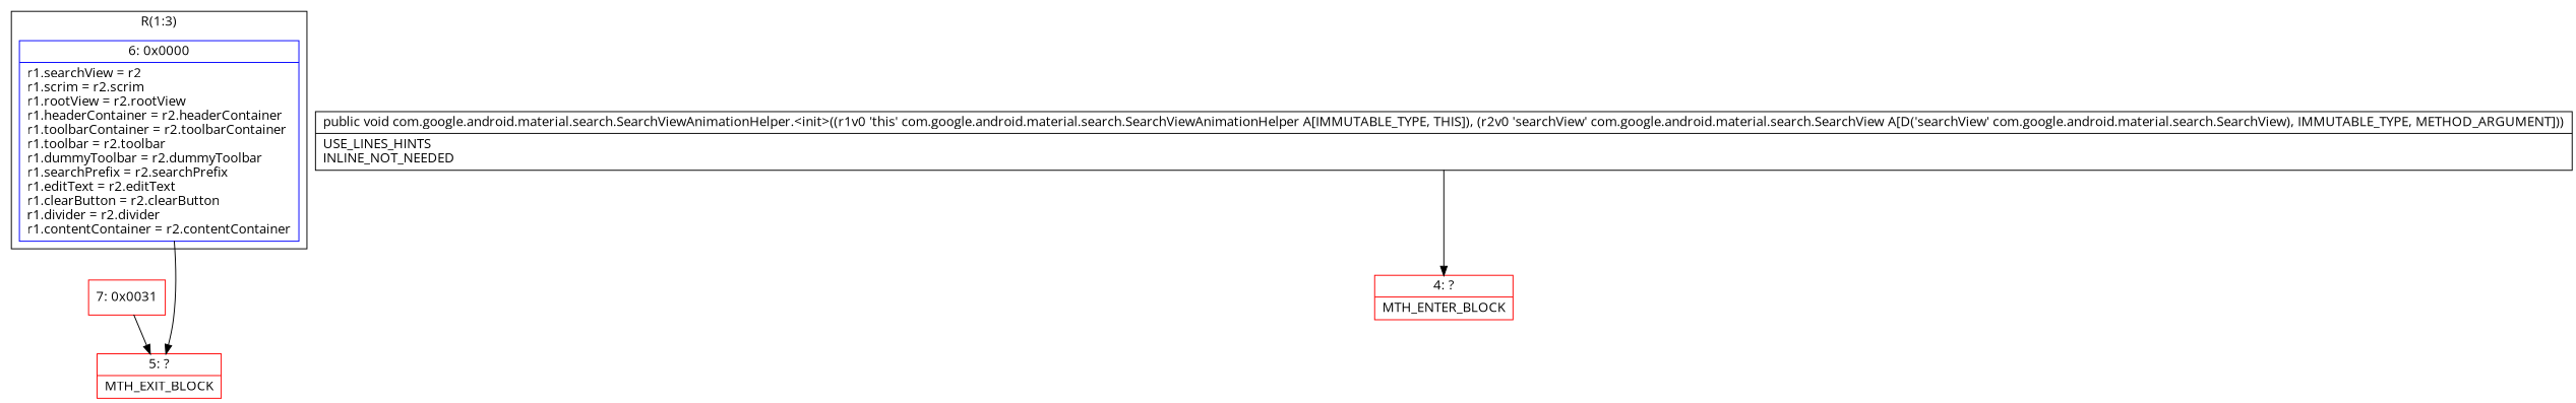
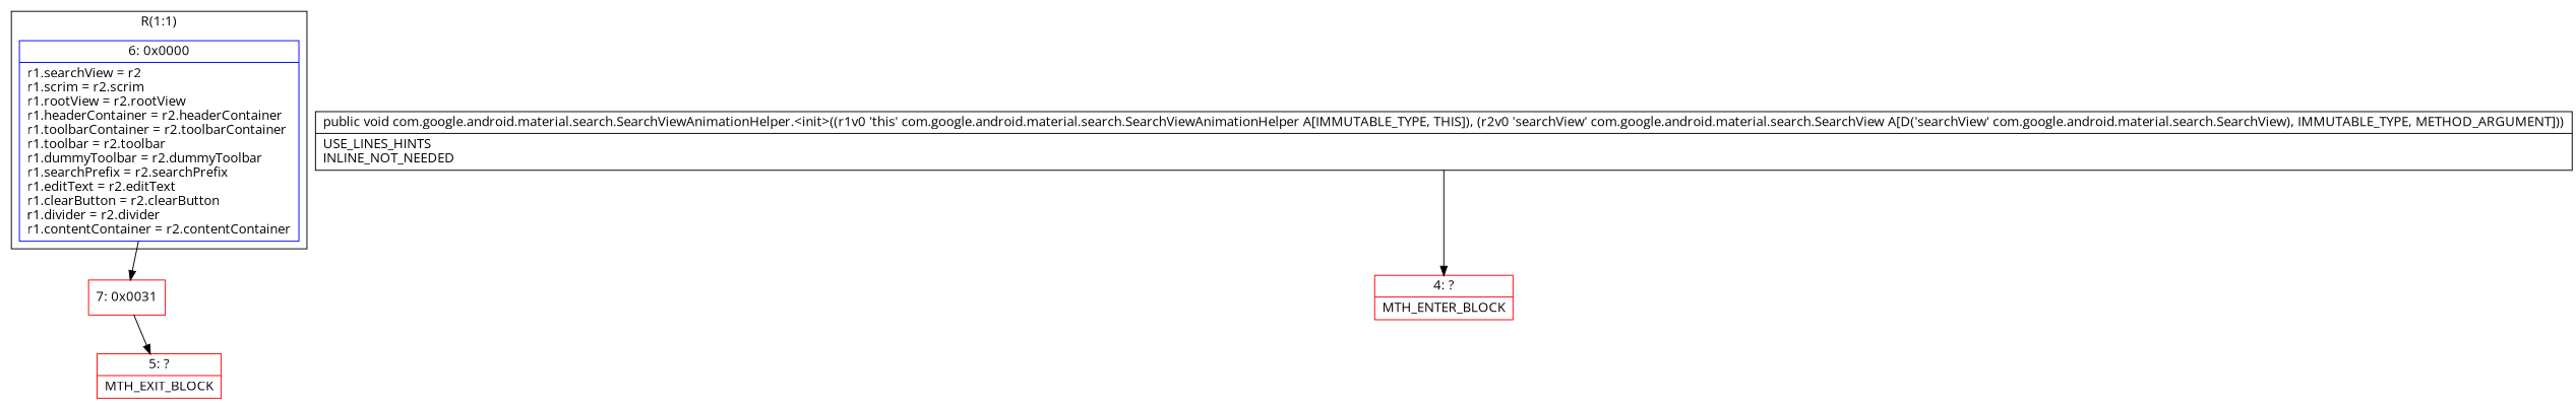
  digraph {
    fontname="Open Sans"
    node [color=red fontname="Open Sans" shape=record]
    edge [fontname="Open Sans"]
    n1 [color=blue label="{6\:\ 0x0000|r1.searchView = r2\lr1.scrim = r2.scrim\lr1.rootView = r2.rootView\lr1.headerContainer = r2.headerContainer\lr1.toolbarContainer = r2.toolbarContainer\lr1.toolbar = r2.toolbar\lr1.dummyToolbar = r2.dummyToolbar\lr1.searchPrefix = r2.searchPrefix\lr1.editText = r2.editText\lr1.clearButton = r2.clearButton\lr1.divider = r2.divider\lr1.contentContainer = r2.contentContainer\l}"]
    n2 [label="{7\:\ 0x0031}"]
    n3 [label="{5\:\ ?|MTH_EXIT_BLOCK\l}"]
    n4 [label="{4\:\ ?|MTH_ENTER_BLOCK\l}"]
    n5 [label="{public void com.google.android.material.search.SearchViewAnimationHelper.\<init\>((r1v0 'this' com.google.android.material.search.SearchViewAnimationHelper A[IMMUTABLE_TYPE, THIS]), (r2v0 'searchView' com.google.android.material.search.SearchView A[D('searchView' com.google.android.material.search.SearchView), IMMUTABLE_TYPE, METHOD_ARGUMENT]))  | USE_LINES_HINTS\lINLINE_NOT_NEEDED\l}" color=""]
    subgraph cluster_1 {
-     label="R(1:3)"
+     label="R(1:1)"
      n1
    }
-   n1 -> n3
+   n1 -> n2
    n2 -> n3
    n5 -> n4
  }
